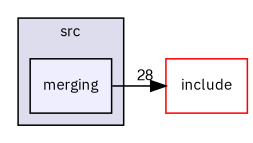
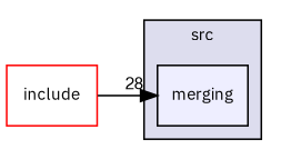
  digraph {
    compound=true
    rankdir=LR
    fontname="IBM Plex Sans"
    node [fontname="IBM Plex Sans" fontsize=10 shape=box style=filled]
    n1 [fillcolor="#eeeeff" label=merging pencolor=black]
    n2 [color=red fillcolor=white label=include]
    subgraph cluster_1 {
      bgcolor="#ddddee"
      fontsize=10
      label=src
      pencolor=black
      n1
    }
-   n1 -> n2 [headlabel=28 labeldistance=1.5 labelfontname=FreeSans labelfontsize=10 fontname="IBM Plex Sans"]
+   n2 -> n1 [headlabel=28 labeldistance=1.5 labelfontname=FreeSans labelfontsize=10 fontname="IBM Plex Sans"]
  }
